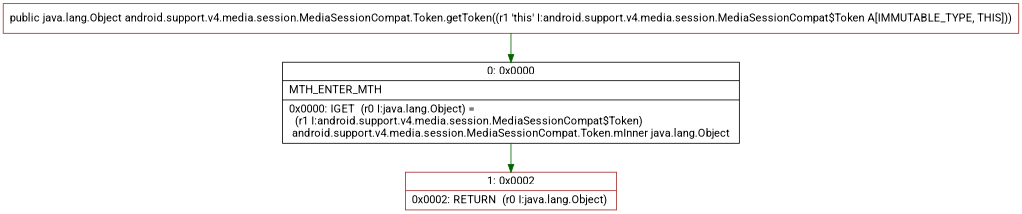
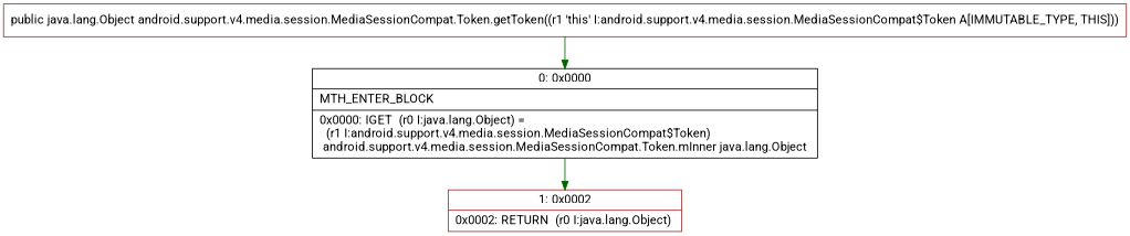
  digraph {
    fontname=Roboto
    node [shape=record color=brown fontname=Roboto]
    edge [color=darkgreen fontname=Roboto]
-   n1 [label="{0\:\ 0x0000|MTH_ENTER_MTH\l|0x0000: IGET  (r0 I:java.lang.Object) = \l  (r1 I:android.support.v4.media.session.MediaSessionCompat$Token)\l android.support.v4.media.session.MediaSessionCompat.Token.mInner java.lang.Object \l}" color=black]
+   n1 [label="{0\:\ 0x0000|MTH_ENTER_BLOCK\l|0x0000: IGET  (r0 I:java.lang.Object) = \l  (r1 I:android.support.v4.media.session.MediaSessionCompat$Token)\l android.support.v4.media.session.MediaSessionCompat.Token.mInner java.lang.Object \l}" color=black]
    n2 [label="{1\:\ 0x0002|0x0002: RETURN  (r0 I:java.lang.Object) \l}"]
    n3 [label="{public java.lang.Object android.support.v4.media.session.MediaSessionCompat.Token.getToken((r1 'this' I:android.support.v4.media.session.MediaSessionCompat$Token A[IMMUTABLE_TYPE, THIS])) }"]
    n1 -> n2
    n3 -> n1
  }
